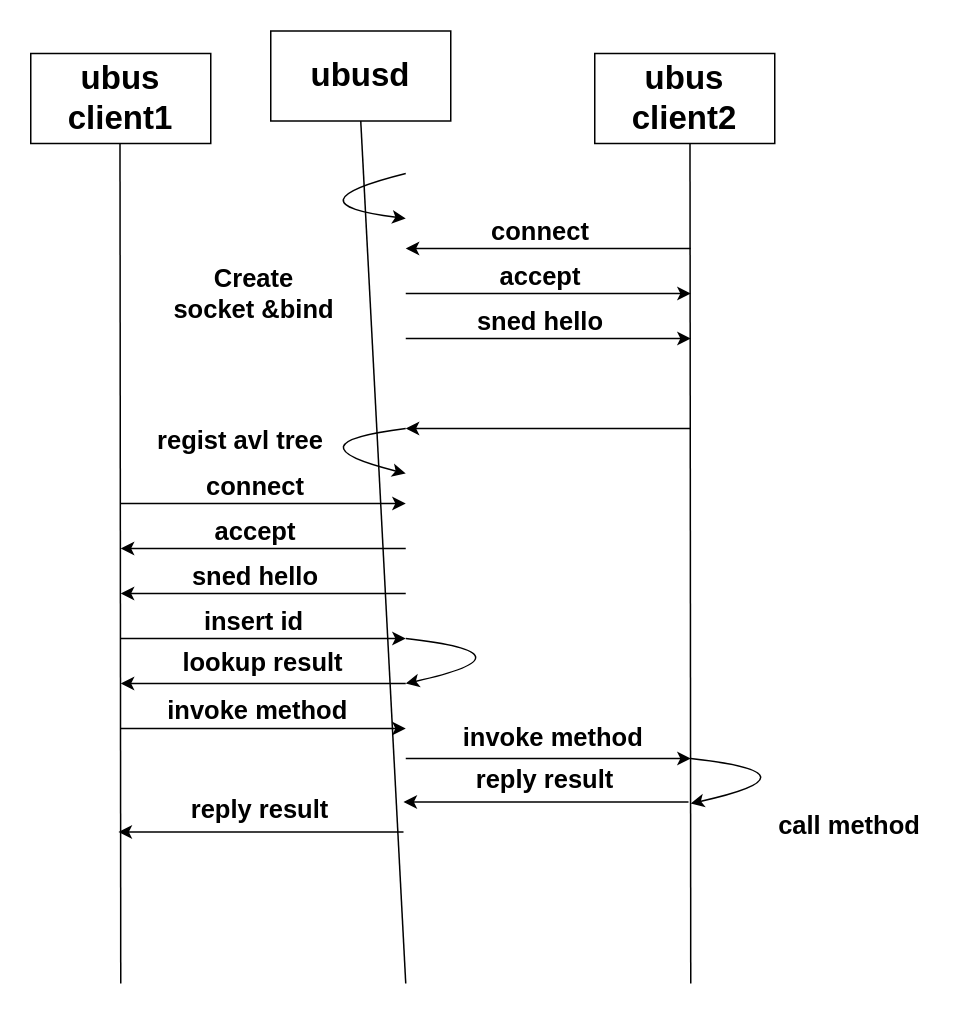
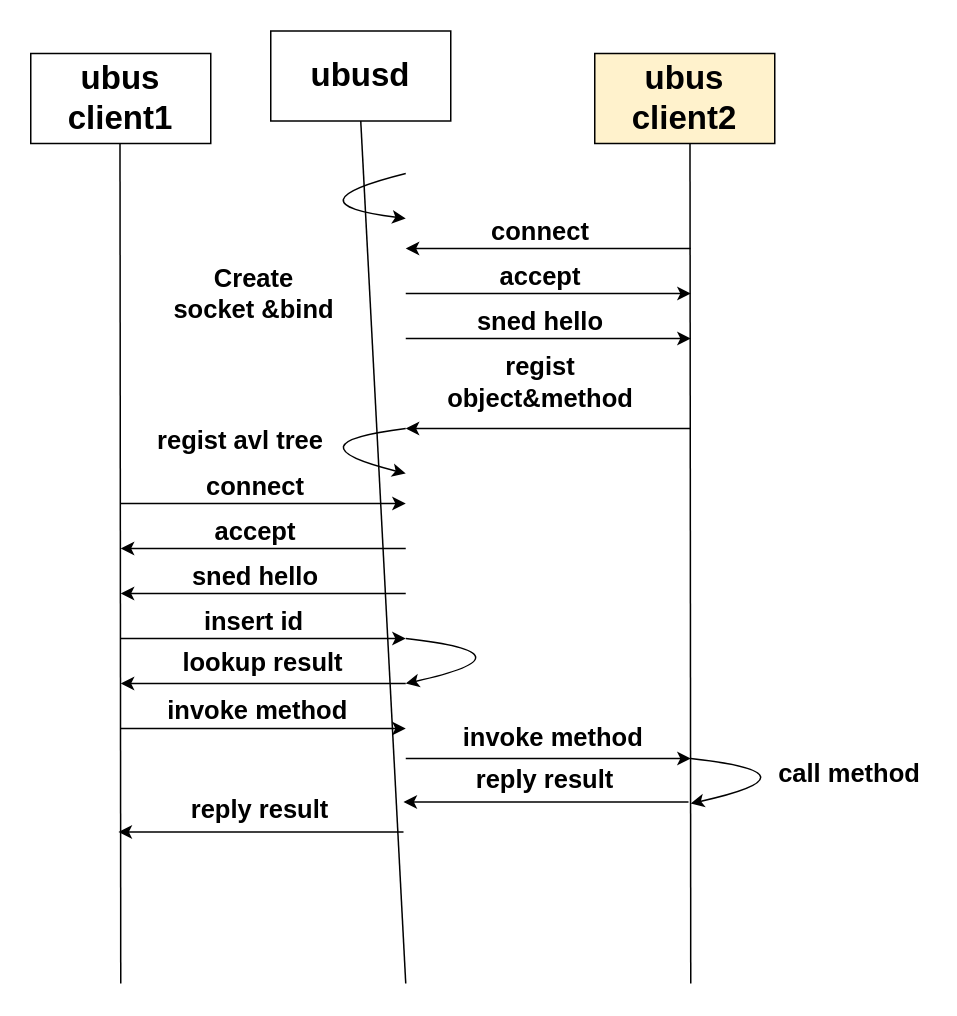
  <mxCell id="0" />
  <mxCell id="1" parent="0" />
  <mxCell id="2" value="&lt;span style=&quot;font-size: 22px;&quot;&gt;ubus client1&lt;/span&gt;" style="rounded=0;whiteSpace=wrap;html=1;fontStyle=1" parent="1" vertex="1"><mxGeometry x="20" y="35" width="120" height="60" as="geometry" /></mxCell>
  <mxCell id="3" value="&lt;font style=&quot;font-size: 22px;&quot;&gt;ubusd&lt;/font&gt;" style="rounded=0;whiteSpace=wrap;html=1;fontStyle=1" parent="1" vertex="1"><mxGeometry x="180" y="20" width="120" height="60" as="geometry" /></mxCell>
- <mxCell id="4" value="&lt;font style=&quot;font-size: 22px;&quot;&gt;ubus client2&lt;/font&gt;" style="rounded=0;whiteSpace=wrap;html=1;fontStyle=1" parent="1" vertex="1"><mxGeometry x="396" y="35" width="120" height="60" as="geometry" /></mxCell>
+ <mxCell id="4" value="&lt;font style=&quot;font-size: 22px;&quot;&gt;ubus client2&lt;/font&gt;" style="rounded=0;whiteSpace=wrap;html=1;fontStyle=1;fillColor=#fff2cc;" parent="1" vertex="1"><mxGeometry x="396" y="35" width="120" height="60" as="geometry" /></mxCell>
  <mxCell id="5" value="" style="endArrow=none;html=1;rounded=0;fontSize=17;entryX=0.5;entryY=1;entryDx=0;entryDy=0;fontStyle=1" parent="1" target="3" edge="1"><mxGeometry width="50" height="50" relative="1" as="geometry"><mxPoint x="270" y="655" as="sourcePoint" /><mxPoint x="270" y="215" as="targetPoint" /></mxGeometry></mxCell>
  <mxCell id="6" value="" style="endArrow=none;html=1;rounded=0;fontSize=17;entryX=0.5;entryY=1;entryDx=0;entryDy=0;fontStyle=1" parent="1" edge="1"><mxGeometry width="50" height="50" relative="1" as="geometry"><mxPoint x="80" y="655" as="sourcePoint" /><mxPoint x="79.5" y="95" as="targetPoint" /></mxGeometry></mxCell>
  <mxCell id="7" value="" style="endArrow=none;html=1;rounded=0;fontSize=17;entryX=0.5;entryY=1;entryDx=0;entryDy=0;fontStyle=1" parent="1" edge="1"><mxGeometry width="50" height="50" relative="1" as="geometry"><mxPoint x="460" y="655" as="sourcePoint" /><mxPoint x="459.5" y="95" as="targetPoint" /></mxGeometry></mxCell>
  <mxCell id="8" value="" style="curved=1;endArrow=classic;html=1;rounded=0;fontSize=17;fontStyle=1" edge="1" parent="1"><mxGeometry width="50" height="50" relative="1" as="geometry"><mxPoint x="270" y="115" as="sourcePoint" /><mxPoint x="270" y="145" as="targetPoint" /><Array as="points"><mxPoint x="270" y="115" /><mxPoint x="190" y="135" /></Array></mxGeometry></mxCell>
  <mxCell id="9" value="Create socket &amp;amp;bind" style="text;html=1;strokeColor=none;fillColor=none;align=center;verticalAlign=middle;whiteSpace=wrap;rounded=0;fontSize=17;fontStyle=1" vertex="1" parent="1"><mxGeometry x="114" y="176" width="110" height="40" as="geometry" /></mxCell>
  <mxCell id="10" value="" style="endArrow=classic;html=1;rounded=0;fontSize=17;fontStyle=1" edge="1" parent="1"><mxGeometry width="50" height="50" relative="1" as="geometry"><mxPoint x="460" y="165" as="sourcePoint" /><mxPoint x="270" y="165" as="targetPoint" /></mxGeometry></mxCell>
  <mxCell id="11" value="connect" style="text;html=1;strokeColor=none;fillColor=none;align=center;verticalAlign=middle;whiteSpace=wrap;rounded=0;fontSize=17;fontStyle=1" vertex="1" parent="1"><mxGeometry x="310" y="135" width="100" height="40" as="geometry" /></mxCell>
  <mxCell id="12" value="" style="endArrow=classic;html=1;rounded=0;fontSize=17;fontStyle=1" edge="1" parent="1"><mxGeometry width="50" height="50" relative="1" as="geometry"><mxPoint x="270" y="195" as="sourcePoint" /><mxPoint x="460" y="195" as="targetPoint" /></mxGeometry></mxCell>
  <mxCell id="13" value="accept" style="text;html=1;strokeColor=none;fillColor=none;align=center;verticalAlign=middle;whiteSpace=wrap;rounded=0;fontSize=17;fontStyle=1" vertex="1" parent="1"><mxGeometry x="310" y="165" width="100" height="40" as="geometry" /></mxCell>
  <mxCell id="14" value="" style="endArrow=classic;html=1;rounded=0;fontSize=17;fontStyle=1" edge="1" parent="1"><mxGeometry width="50" height="50" relative="1" as="geometry"><mxPoint x="270" y="225" as="sourcePoint" /><mxPoint x="460" y="225" as="targetPoint" /></mxGeometry></mxCell>
  <mxCell id="15" value="sned hello" style="text;html=1;strokeColor=none;fillColor=none;align=center;verticalAlign=middle;whiteSpace=wrap;rounded=0;fontSize=17;fontStyle=1" vertex="1" parent="1"><mxGeometry x="310" y="195" width="100" height="40" as="geometry" /></mxCell>
  <mxCell id="16" value="" style="endArrow=classic;html=1;rounded=0;fontSize=17;fontStyle=1" edge="1" parent="1"><mxGeometry width="50" height="50" relative="1" as="geometry"><mxPoint x="460" y="285" as="sourcePoint" /><mxPoint x="270" y="285" as="targetPoint" /></mxGeometry></mxCell>
+ <mxCell id="17" value="regist object&amp;amp;method" style="text;html=1;strokeColor=none;fillColor=none;align=center;verticalAlign=middle;whiteSpace=wrap;rounded=0;fontSize=17;fontStyle=1" vertex="1" parent="1"><mxGeometry x="310" y="235" width="100" height="40" as="geometry" /></mxCell>
  <mxCell id="18" value="" style="curved=1;endArrow=classic;html=1;rounded=0;fontSize=17;fontStyle=1" edge="1" parent="1"><mxGeometry width="50" height="50" relative="1" as="geometry"><mxPoint x="270" y="285" as="sourcePoint" /><mxPoint x="270" y="315" as="targetPoint" /><Array as="points"><mxPoint x="270" y="285" /><mxPoint x="190" y="295" /></Array></mxGeometry></mxCell>
  <mxCell id="19" value="regist avl tree" style="text;html=1;strokeColor=none;fillColor=none;align=center;verticalAlign=middle;whiteSpace=wrap;rounded=0;fontSize=17;fontStyle=1" vertex="1" parent="1"><mxGeometry x="100" y="274" width="120" height="40" as="geometry" /></mxCell>
  <mxCell id="20" value="" style="endArrow=classic;html=1;rounded=0;fontSize=17;fontStyle=1" edge="1" parent="1"><mxGeometry width="50" height="50" relative="1" as="geometry"><mxPoint x="80" y="335" as="sourcePoint" /><mxPoint x="270" y="335" as="targetPoint" /></mxGeometry></mxCell>
  <mxCell id="21" value="connect" style="text;html=1;strokeColor=none;fillColor=none;align=center;verticalAlign=middle;whiteSpace=wrap;rounded=0;fontSize=17;fontStyle=1" vertex="1" parent="1"><mxGeometry x="120" y="305" width="100" height="40" as="geometry" /></mxCell>
  <mxCell id="22" value="accept" style="text;html=1;strokeColor=none;fillColor=none;align=center;verticalAlign=middle;whiteSpace=wrap;rounded=0;fontSize=17;fontStyle=1" vertex="1" parent="1"><mxGeometry x="120" y="335" width="100" height="40" as="geometry" /></mxCell>
  <mxCell id="23" value="" style="endArrow=classic;html=1;rounded=0;fontSize=17;fontStyle=1" edge="1" parent="1"><mxGeometry width="50" height="50" relative="1" as="geometry"><mxPoint x="270" y="365" as="sourcePoint" /><mxPoint x="80" y="365" as="targetPoint" /></mxGeometry></mxCell>
  <mxCell id="24" value="sned hello" style="text;html=1;strokeColor=none;fillColor=none;align=center;verticalAlign=middle;whiteSpace=wrap;rounded=0;fontSize=17;fontStyle=1" vertex="1" parent="1"><mxGeometry x="120" y="365" width="100" height="40" as="geometry" /></mxCell>
  <mxCell id="25" value="" style="endArrow=classic;html=1;rounded=0;fontSize=17;fontStyle=1" edge="1" parent="1"><mxGeometry width="50" height="50" relative="1" as="geometry"><mxPoint x="270" y="395" as="sourcePoint" /><mxPoint x="80" y="395" as="targetPoint" /></mxGeometry></mxCell>
  <mxCell id="26" value="" style="endArrow=classic;html=1;rounded=0;fontSize=17;fontStyle=1" edge="1" parent="1"><mxGeometry width="50" height="50" relative="1" as="geometry"><mxPoint x="80" y="425" as="sourcePoint" /><mxPoint x="270" y="425" as="targetPoint" /></mxGeometry></mxCell>
  <mxCell id="27" value="insert id" style="text;html=1;strokeColor=none;fillColor=none;align=center;verticalAlign=middle;whiteSpace=wrap;rounded=0;fontSize=17;fontStyle=1" vertex="1" parent="1"><mxGeometry x="119" y="395" width="100" height="40" as="geometry" /></mxCell>
  <mxCell id="28" value="" style="curved=1;endArrow=classic;html=1;rounded=0;fontSize=17;fontStyle=1" edge="1" parent="1"><mxGeometry width="50" height="50" relative="1" as="geometry"><mxPoint x="270" y="425" as="sourcePoint" /><mxPoint x="270" y="455" as="targetPoint" /><Array as="points"><mxPoint x="270" y="425" /><mxPoint x="360" y="435" /></Array></mxGeometry></mxCell>
  <mxCell id="29" value="lookup result" style="text;html=1;strokeColor=none;fillColor=none;align=center;verticalAlign=middle;whiteSpace=wrap;rounded=0;fontSize=17;fontStyle=1" vertex="1" parent="1"><mxGeometry x="120" y="422" width="110" height="40" as="geometry" /></mxCell>
  <mxCell id="30" value="" style="endArrow=classic;html=1;rounded=0;fontSize=17;fontStyle=1" edge="1" parent="1"><mxGeometry width="50" height="50" relative="1" as="geometry"><mxPoint x="270" y="455" as="sourcePoint" /><mxPoint x="80" y="455" as="targetPoint" /></mxGeometry></mxCell>
  <mxCell id="31" value="" style="endArrow=classic;html=1;rounded=0;fontSize=17;fontStyle=1" edge="1" parent="1"><mxGeometry width="50" height="50" relative="1" as="geometry"><mxPoint x="80" y="485" as="sourcePoint" /><mxPoint x="270" y="485" as="targetPoint" /></mxGeometry></mxCell>
  <mxCell id="32" value="invoke method" style="text;html=1;strokeColor=none;fillColor=none;align=center;verticalAlign=middle;whiteSpace=wrap;rounded=0;fontSize=17;fontStyle=1" vertex="1" parent="1"><mxGeometry x="99" y="454" width="145" height="40" as="geometry" /></mxCell>
  <mxCell id="33" value="" style="endArrow=classic;html=1;rounded=0;fontSize=17;fontStyle=1" edge="1" parent="1"><mxGeometry width="50" height="50" relative="1" as="geometry"><mxPoint x="270" y="505" as="sourcePoint" /><mxPoint x="460" y="505" as="targetPoint" /></mxGeometry></mxCell>
  <mxCell id="34" value="invoke method" style="text;html=1;strokeColor=none;fillColor=none;align=center;verticalAlign=middle;whiteSpace=wrap;rounded=0;fontSize=17;fontStyle=1" vertex="1" parent="1"><mxGeometry x="301" y="472" width="135" height="40" as="geometry" /></mxCell>
  <mxCell id="35" value="" style="curved=1;endArrow=classic;html=1;rounded=0;fontSize=17;fontStyle=1" edge="1" parent="1"><mxGeometry width="50" height="50" relative="1" as="geometry"><mxPoint x="460" y="505" as="sourcePoint" /><mxPoint x="460" y="535" as="targetPoint" /><Array as="points"><mxPoint x="460" y="505" /><mxPoint x="550" y="515" /></Array></mxGeometry></mxCell>
- <mxCell id="36" value="call method" style="text;html=1;strokeColor=none;fillColor=none;align=center;verticalAlign=middle;whiteSpace=wrap;rounded=0;fontSize=17;fontStyle=1" vertex="1" parent="1"><mxGeometry x="516" y="531" width="100" height="40" as="geometry" /></mxCell>
+ <mxCell id="36" value="call method" style="text;html=1;strokeColor=none;fillColor=none;align=center;verticalAlign=middle;whiteSpace=wrap;rounded=0;fontSize=17;fontStyle=1" vertex="1" parent="1"><mxGeometry x="516" y="496" width="100" height="40" as="geometry" /></mxCell>
  <mxCell id="37" value="" style="endArrow=classic;html=1;rounded=0;fontSize=17;fontStyle=1" edge="1" parent="1"><mxGeometry width="50" height="50" relative="1" as="geometry"><mxPoint x="458.5" y="534" as="sourcePoint" /><mxPoint x="268.5" y="534" as="targetPoint" /></mxGeometry></mxCell>
  <mxCell id="38" value="reply result" style="text;html=1;strokeColor=none;fillColor=none;align=center;verticalAlign=middle;whiteSpace=wrap;rounded=0;fontSize=17;fontStyle=1" vertex="1" parent="1"><mxGeometry x="312.5" y="500" width="100" height="40" as="geometry" /></mxCell>
  <mxCell id="39" value="" style="endArrow=classic;html=1;rounded=0;fontSize=17;fontStyle=1" edge="1" parent="1"><mxGeometry width="50" height="50" relative="1" as="geometry"><mxPoint x="268.5" y="554" as="sourcePoint" /><mxPoint x="78.5" y="554" as="targetPoint" /></mxGeometry></mxCell>
  <mxCell id="40" value="reply result" style="text;html=1;strokeColor=none;fillColor=none;align=center;verticalAlign=middle;whiteSpace=wrap;rounded=0;fontSize=17;fontStyle=1" vertex="1" parent="1"><mxGeometry x="122.5" y="520" width="100" height="40" as="geometry" /></mxCell>
